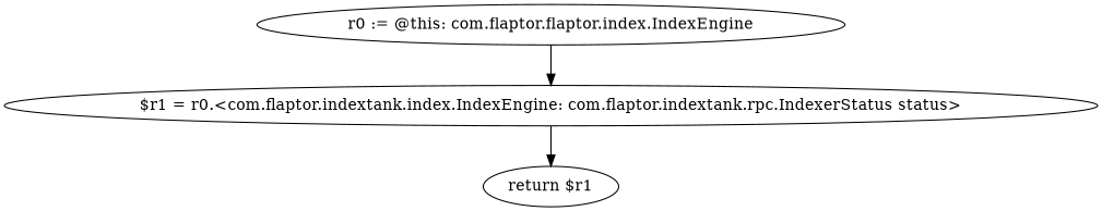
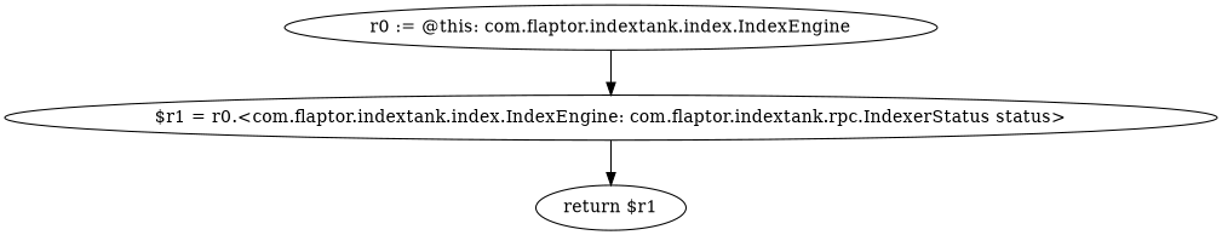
  digraph {
-   "r0 := @this: com.flaptor.indextank.index.IndexEngine" [label="r0 := @this: com.flaptor.flaptor.index.IndexEngine"]
+   "r0 := @this: com.flaptor.indextank.index.IndexEngine"
    "$r1 = r0.<com.flaptor.indextank.index.IndexEngine: com.flaptor.indextank.rpc.IndexerStatus status>"
    "return $r1"
    "r0 := @this: com.flaptor.indextank.index.IndexEngine" -> "$r1 = r0.<com.flaptor.indextank.index.IndexEngine: com.flaptor.indextank.rpc.IndexerStatus status>"
    "$r1 = r0.<com.flaptor.indextank.index.IndexEngine: com.flaptor.indextank.rpc.IndexerStatus status>" -> "return $r1"
  }
